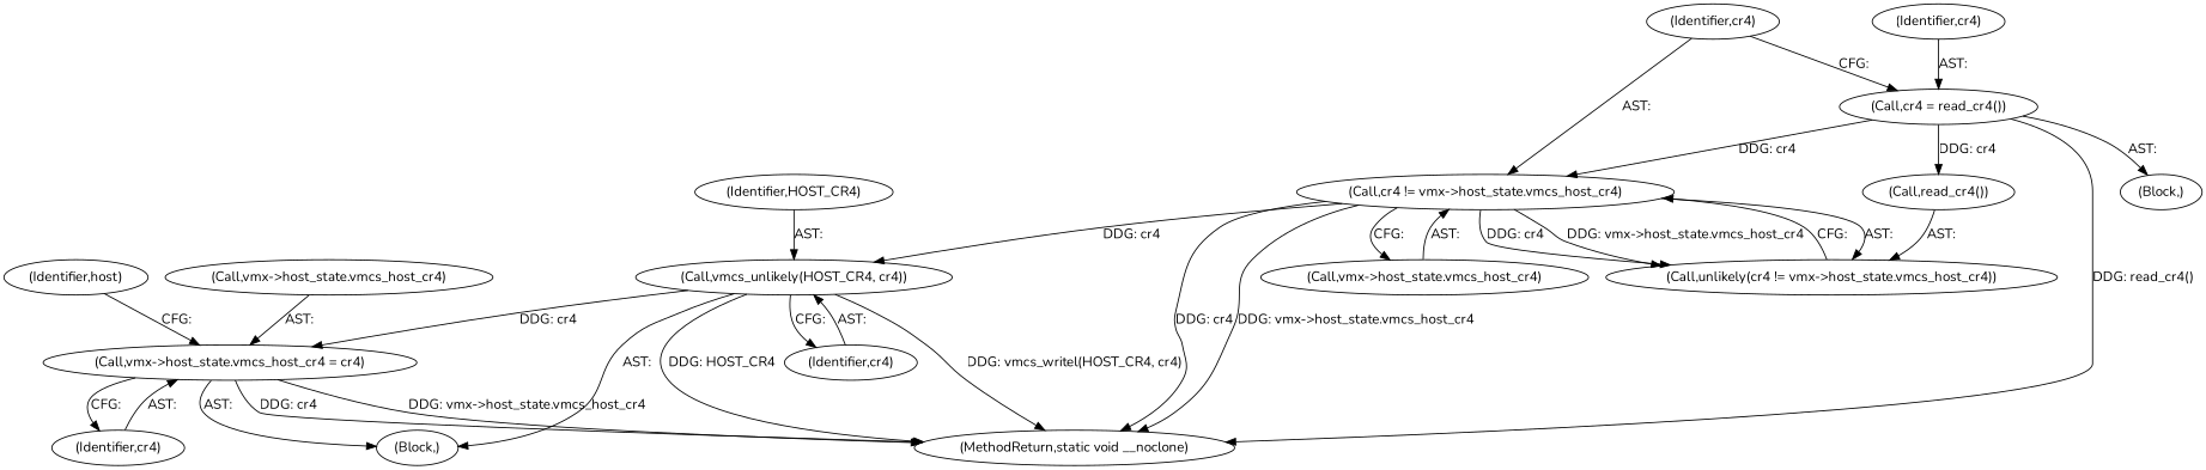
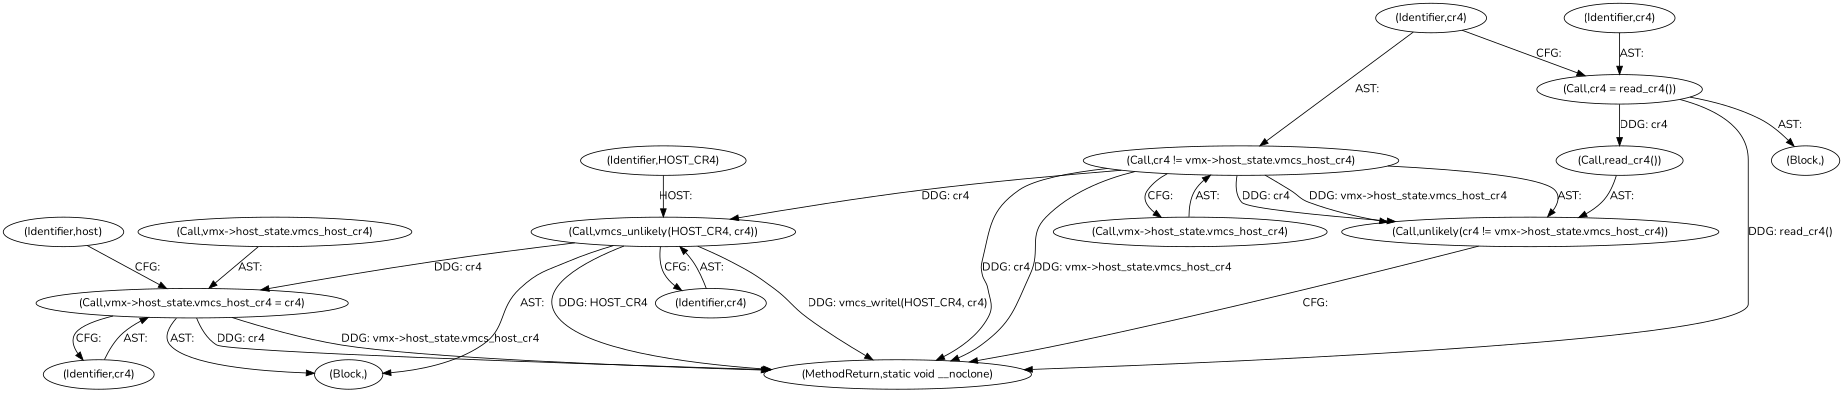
  digraph {
    fontname=Nunito
    node [fontname=Nunito]
    edge [fontname=Nunito]
    n1 [label="(Call,vmx->host_state.vmcs_host_cr4 = cr4)"]
    n2 [label="(Block,)"]
    n3 [label="(MethodReturn,static void __noclone)"]
    n4 [label="(Identifier,cr4)"]
    n5 [label="(Call,vmcs_unlikely(HOST_CR4, cr4))"]
    n6 [label="(Identifier,cr4)"]
    n7 [label="(Call,cr4 != vmx->host_state.vmcs_host_cr4)"]
    n8 [label="(Call,unlikely(cr4 != vmx->host_state.vmcs_host_cr4))"]
    n9 [label="(Call,vmx->host_state.vmcs_host_cr4)"]
    n10 [label="(Call,cr4 = read_cr4())"]
    n11 [label="(Call,read_cr4())"]
    n12 [label="(Block,)"]
    n13 [label="(Call,vmx->host_state.vmcs_host_cr4)"]
    n14 [label="(Identifier,cr4)"]
    n15 [label="(Identifier,cr4)"]
    n16 [label="(Identifier,host)"]
    n17 [label="(Identifier,HOST_CR4)"]
    n1 -> n2 [label="AST: "]
    n1 -> n3 [label="DDG: cr4"]
    n1 -> n3 [label="DDG: vmx->host_state.vmcs_host_cr4"]
    n1 -> n4 [label="CFG: "]
    n4 -> n1 [label="AST: "]
    n5 -> n1 [label="DDG: cr4"]
    n5 -> n2 [label="AST: "]
    n5 -> n3 [label="DDG: HOST_CR4"]
    n5 -> n3 [label="DDG: vmcs_writel(HOST_CR4, cr4)"]
    n5 -> n6 [label="CFG: "]
    n6 -> n5 [label="AST: "]
    n7 -> n3 [label="DDG: cr4"]
    n7 -> n3 [label="DDG: vmx->host_state.vmcs_host_cr4"]
    n7 -> n5 [label="DDG: cr4"]
    n7 -> n8 [label="AST: "]
    n7 -> n8 [label="DDG: cr4"]
    n7 -> n8 [label="DDG: vmx->host_state.vmcs_host_cr4"]
    n7 -> n9 [label="CFG: "]
-   n8 -> n7 [label="CFG: "]
+   n8 -> n3 [label="CFG: "]
    n9 -> n7 [label="AST: "]
    n10 -> n3 [label="DDG: read_cr4()"]
-   n10 -> n7 [label="DDG: cr4"]
    n10 -> n11 [label="DDG: cr4"]
    n10 -> n12 [label="AST: "]
    n11 -> n8 [label="AST: "]
    n13 -> n1 [label="AST: "]
    n14 -> n10 [label="AST: "]
    n15 -> n7 [label="AST: "]
    n15 -> n10 [label="CFG: "]
    n16 -> n1 [label="CFG: "]
-   n17 -> n5 [label="AST: "]
+   n17 -> n5 [label="HOST: "]
  }
